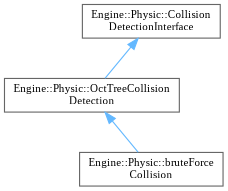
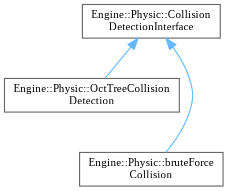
  digraph {
    fontname="Liberation Serif"
    rankdir=TB
    node [color=grey40 fillcolor=white fontname="Liberation Serif" fontsize=10 shape=box style=filled]
    edge [color=steelblue1 dir=back fontname="Liberation Serif" fontsize=10 labelfontname=Helvetica labelfontsize=10 style=solid]
    n1 [height=0.2 label="Engine::Physic::Collision\lDetectionInterface" width=0.4]
    n2 [height=0.2 label="Engine::Physic::OctTreeCollision\lDetection" width=0.4]
    n3 [height=0.2 label="Engine::Physic::bruteForce\lCollision" width=0.4]
    n1 -> n2
-   n2 -> n3
+   n1 -> n3
  }
